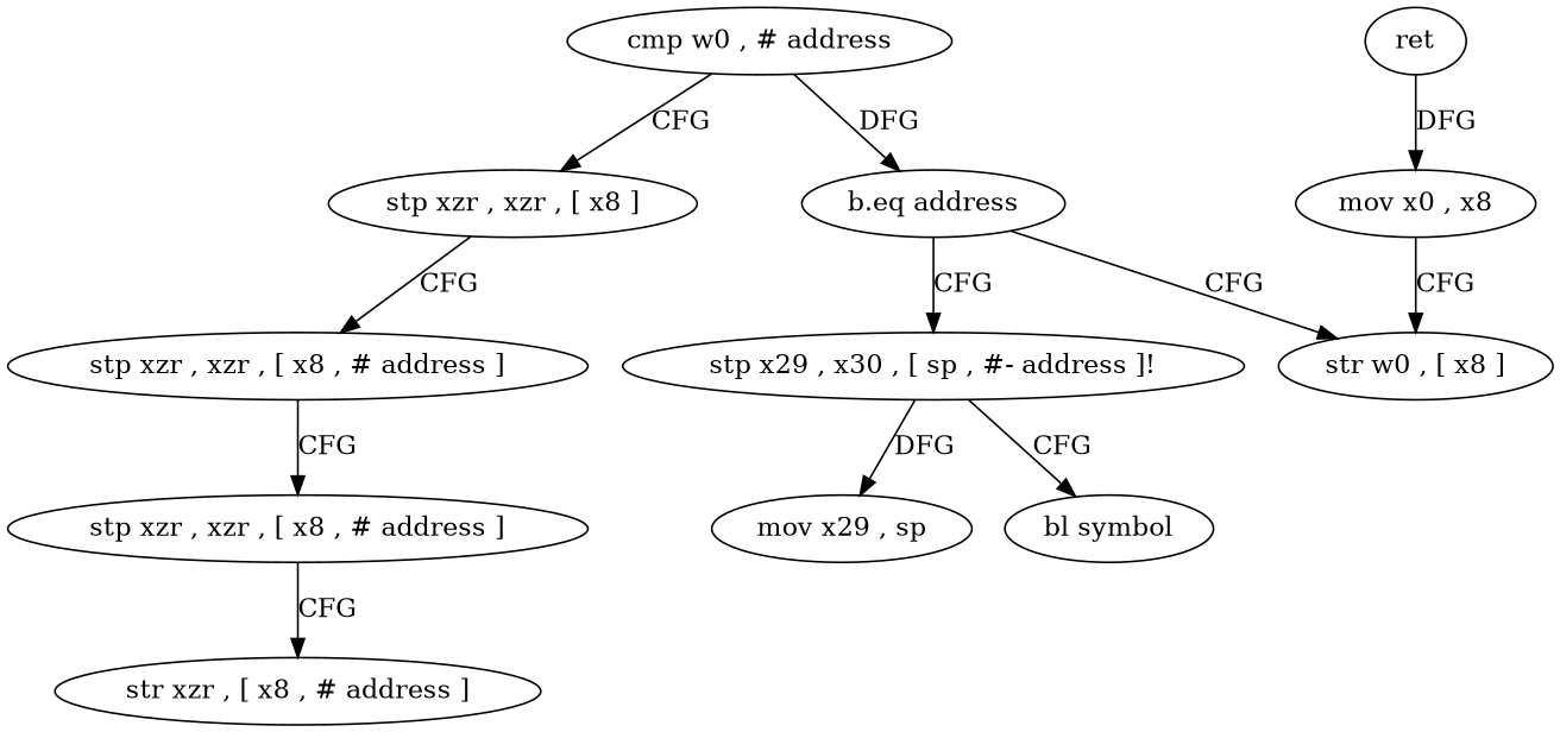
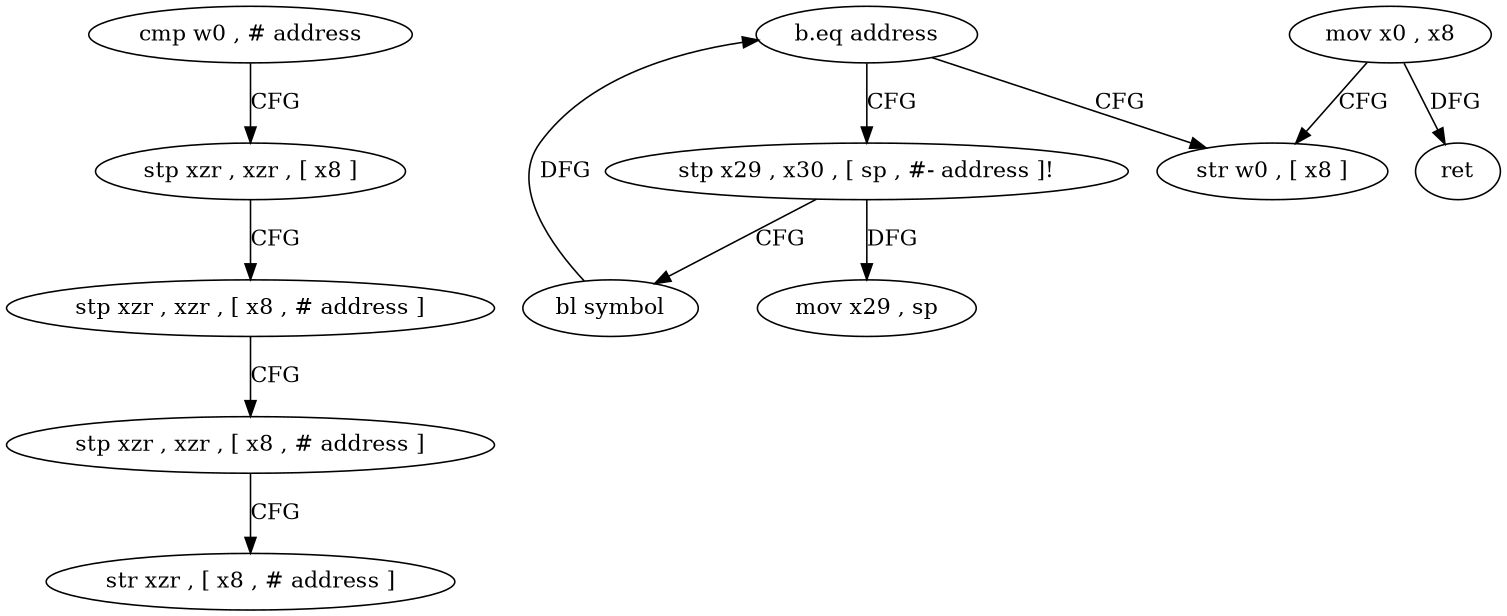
  digraph {
    n1 [label="cmp w0 , # address"]
    n2 [label="stp xzr , xzr , [ x8 ]"]
    n3 [label="b.eq address"]
    n4 [label="stp xzr , xzr , [ x8 , # address ]"]
    n5 [label="stp x29 , x30 , [ sp , #- address ]!"]
    n6 [label="str w0 , [ x8 ]"]
    n7 [label="stp xzr , xzr , [ x8 , # address ]"]
    n8 [label="str xzr , [ x8 , # address ]"]
    n9 [label="mov x29 , sp"]
    n10 [label="bl symbol"]
    n11 [label="mov x0 , x8"]
    n12 [label=ret]
    n1 -> n2 [label=CFG]
-   n1 -> n3 [label=DFG]
+   n10 -> n3 [label=DFG]
    n2 -> n4 [label=CFG]
    n3 -> n5 [label=CFG]
    n3 -> n6 [label=CFG]
    n4 -> n7 [label=CFG]
    n5 -> n9 [label=DFG]
    n5 -> n10 [label=CFG]
    n7 -> n8 [label=CFG]
    n11 -> n6 [label=CFG]
-   n12 -> n11 [label=DFG]
+   n11 -> n12 [label=DFG]
  }
